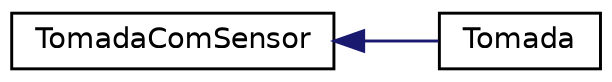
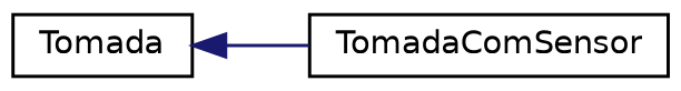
  digraph {
    rankdir=LR
    node [color=black fillcolor=white fontname=Helvetica fontsize=10 shape=record style=filled]
    n1 [height=0.2 label=Tomada width=0.4]
    n2 [height=0.2 label=TomadaComSensor width=0.4]
-   n2 -> n1 [color=midnightblue dir=back fontname=Helvetica fontsize=10 labelfontname=Helvetica labelfontsize=10 style=solid]
+   n1 -> n2 [color=midnightblue dir=back fontname=Helvetica fontsize=10 labelfontname=Helvetica labelfontsize=10 style=solid]
  }
